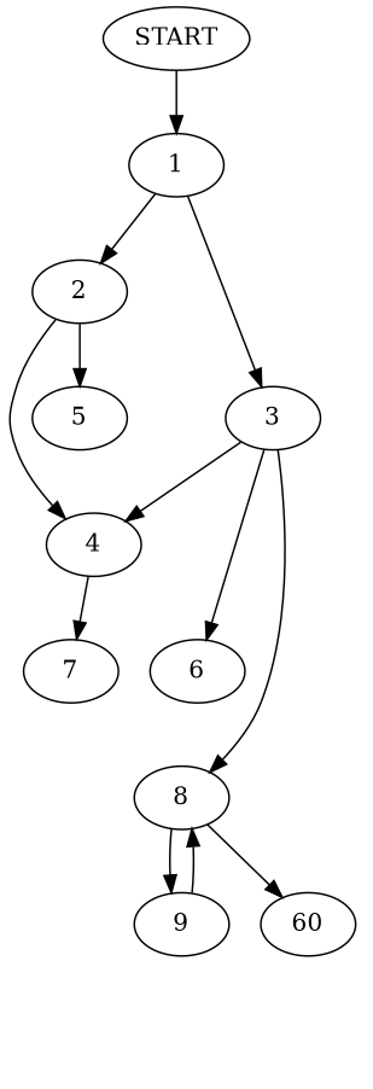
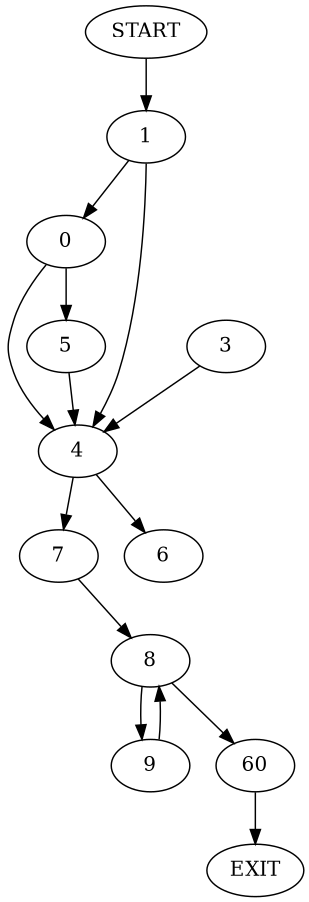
  digraph {
    n1 [label=START]
    1
-   2
+   2 [label=0]
    3
+   n5 [label=EXIT]
    4
    5
    6
    7
    8
    9
    n12 [label=60]
    n1 -> 1
    1 -> 2
-   1 -> 3
+   1 -> 4
    2 -> 4
    2 -> 5
    3 -> 4
-   3 -> 6
+   4 -> 6
    4 -> 7
-   3 -> 8
+   5 -> 4
+   7 -> 8
    8 -> 9
    8 -> n12
    9 -> 8
+   n12 -> n5
  }
